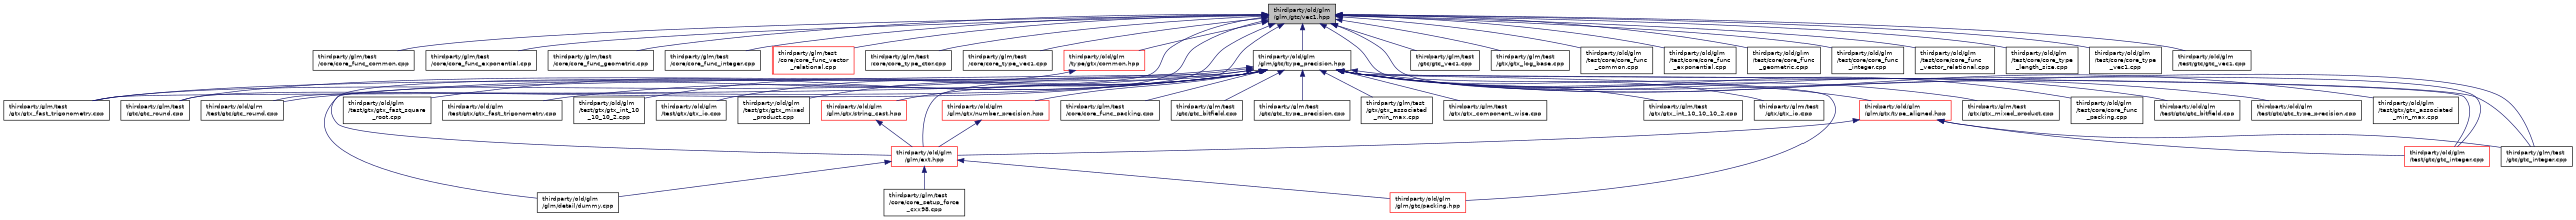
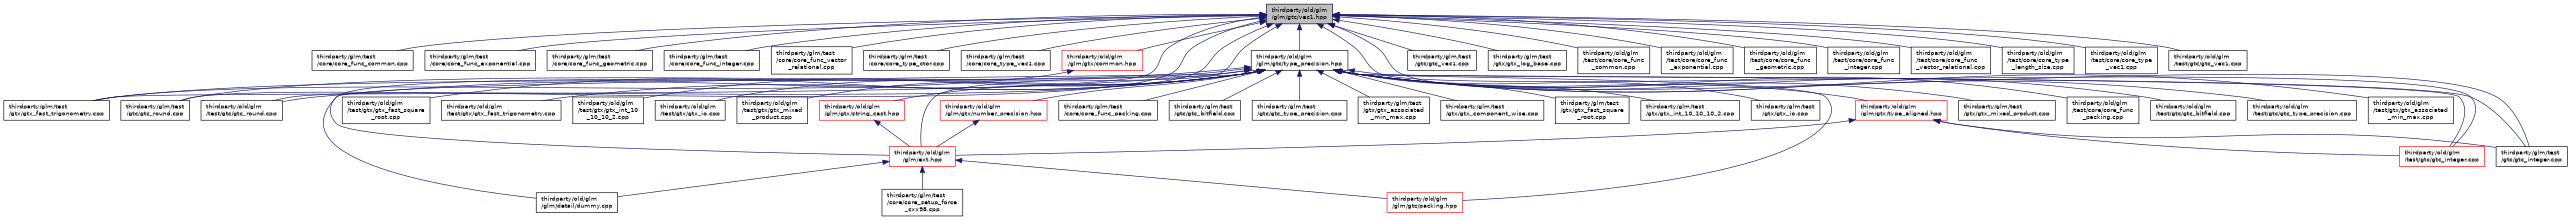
  digraph {
    node [color=black fillcolor=white fontname=Helvetica fontsize=10 shape=record style=filled]
    edge [color=midnightblue dir=back fontname=Helvetica fontsize=10 labelfontname=Helvetica labelfontsize=10 style=solid]
    n1 [fillcolor=grey75 fontcolor=black height=0.2 label="thirdparty/old/glm\l/glm/gtc/vec1.hpp" width=0.4]
    n2 [height=0.2 label="thirdparty/glm/test\l/core/core_func_common.cpp" width=0.4]
    n3 [height=0.2 label="thirdparty/glm/test\l/core/core_func_exponential.cpp" width=0.4]
    n4 [height=0.2 label="thirdparty/glm/test\l/core/core_func_geometric.cpp" width=0.4]
    n5 [height=0.2 label="thirdparty/glm/test\l/core/core_func_integer.cpp" width=0.4]
-   n6 [color=red height=0.2 label="thirdparty/glm/test\l/core/core_func_vector\l_relational.cpp" width=0.4]
+   n6 [height=0.2 label="thirdparty/glm/test\l/core/core_func_vector\l_relational.cpp" width=0.4]
    n7 [height=0.2 label="thirdparty/glm/test\l/core/core_type_ctor.cpp" width=0.4]
    n8 [height=0.2 label="thirdparty/glm/test\l/core/core_type_vec1.cpp" width=0.4]
    n9 [height=0.2 label="thirdparty/glm/test\l/gtc/gtc_integer.cpp" width=0.4]
    n10 [height=0.2 label="thirdparty/glm/test\l/gtc/gtc_round.cpp" width=0.4]
    n11 [height=0.2 label="thirdparty/glm/test\l/gtc/gtc_vec1.cpp" width=0.4]
    n12 [height=0.2 label="thirdparty/glm/test\l/gtx/gtx_fast_trigonometry.cpp" width=0.4]
    n13 [height=0.2 label="thirdparty/glm/test\l/gtx/gtx_log_base.cpp" width=0.4]
    n14 [height=0.2 label="thirdparty/old/glm\l/glm/gtc/type_precision.hpp" width=0.4]
    n15 [color=red height=0.2 label="thirdparty/old/glm\l/glm/ext.hpp" width=0.4]
    n16 [color=red height=0.2 label="thirdparty/old/glm\l/test/gtc/gtc_integer.cpp" width=0.4]
    n17 [height=0.2 label="thirdparty/old/glm\l/test/gtc/gtc_round.cpp" width=0.4]
-   n18 [color=red height=0.2 label="thirdparty/old/glm\l/type/gtx/common.hpp" width=0.4]
+   n18 [color=red height=0.2 label="thirdparty/old/glm\l/glm/gtx/common.hpp" width=0.4]
    n19 [height=0.2 label="thirdparty/old/glm\l/test/core/core_func\l_common.cpp" width=0.4]
    n20 [height=0.2 label="thirdparty/old/glm\l/test/core/core_func\l_exponential.cpp" width=0.4]
    n21 [height=0.2 label="thirdparty/old/glm\l/test/core/core_func\l_geometric.cpp" width=0.4]
    n22 [height=0.2 label="thirdparty/old/glm\l/test/core/core_func\l_integer.cpp" width=0.4]
    n23 [height=0.2 label="thirdparty/old/glm\l/test/core/core_func\l_vector_relational.cpp" width=0.4]
    n24 [height=0.2 label="thirdparty/old/glm\l/test/core/core_type\l_length_size.cpp" width=0.4]
    n25 [height=0.2 label="thirdparty/old/glm\l/test/core/core_type\l_vec1.cpp" width=0.4]
    n26 [height=0.2 label="thirdparty/old/glm\l/test/gtc/gtc_vec1.cpp" width=0.4]
    n27 [height=0.2 label="thirdparty/glm/test\l/core/core_func_packing.cpp" width=0.4]
    n28 [height=0.2 label="thirdparty/glm/test\l/gtc/gtc_bitfield.cpp" width=0.4]
    n29 [height=0.2 label="thirdparty/glm/test\l/gtc/gtc_type_precision.cpp" width=0.4]
    n30 [height=0.2 label="thirdparty/glm/test\l/gtx/gtx_associated\l_min_max.cpp" width=0.4]
    n31 [height=0.2 label="thirdparty/glm/test\l/gtx/gtx_component_wise.cpp" width=0.4]
+   n32 [height=0.2 label="thirdparty/glm/test\l/gtx/gtx_fast_square\l_root.cpp" width=0.4]
    n33 [height=0.2 label="thirdparty/glm/test\l/gtx/gtx_int_10_10_10_2.cpp" width=0.4]
    n34 [height=0.2 label="thirdparty/glm/test\l/gtx/gtx_io.cpp" width=0.4]
    n35 [height=0.2 label="thirdparty/glm/test\l/gtx/gtx_mixed_product.cpp" width=0.4]
    n36 [height=0.2 label="thirdparty/old/glm\l/glm/detail/dummy.cpp" width=0.4]
    n37 [color=red height=0.2 label="thirdparty/old/glm\l/glm/gtc/packing.hpp" width=0.4]
    n38 [color=red height=0.2 label="thirdparty/old/glm\l/glm/gtx/number_precision.hpp" width=0.4]
    n39 [color=red height=0.2 label="thirdparty/old/glm\l/glm/gtx/string_cast.hpp" width=0.4]
    n40 [color=red height=0.2 label="thirdparty/old/glm\l/glm/gtx/type_aligned.hpp" width=0.4]
    n41 [height=0.2 label="thirdparty/old/glm\l/test/core/core_func\l_packing.cpp" width=0.4]
    n42 [height=0.2 label="thirdparty/old/glm\l/test/gtc/gtc_bitfield.cpp" width=0.4]
    n43 [height=0.2 label="thirdparty/old/glm\l/test/gtc/gtc_type_precision.cpp" width=0.4]
    n44 [height=0.2 label="thirdparty/old/glm\l/test/gtx/gtx_associated\l_min_max.cpp" width=0.4]
    n45 [height=0.2 label="thirdparty/old/glm\l/test/gtx/gtx_fast_square\l_root.cpp" width=0.4]
    n46 [height=0.2 label="thirdparty/old/glm\l/test/gtx/gtx_fast_trigonometry.cpp" width=0.4]
    n47 [height=0.2 label="thirdparty/old/glm\l/test/gtx/gtx_int_10\l_10_10_2.cpp" width=0.4]
    n48 [height=0.2 label="thirdparty/old/glm\l/test/gtx/gtx_io.cpp" width=0.4]
    n49 [height=0.2 label="thirdparty/old/glm\l/test/gtx/gtx_mixed\l_product.cpp" width=0.4]
    n50 [height=0.2 label="thirdparty/glm/test\l/core/core_setup_force\l_cxx98.cpp" width=0.4]
    n1 -> n2
    n1 -> n3
    n1 -> n4
    n1 -> n5
    n1 -> n6
    n1 -> n7
    n1 -> n8
    n1 -> n9
    n1 -> n10
    n1 -> n11
    n1 -> n12
    n1 -> n13
    n1 -> n14
    n1 -> n15
    n1 -> n16
    n1 -> n17
    n1 -> n18
    n1 -> n19
    n1 -> n20
    n1 -> n21
    n1 -> n22
    n1 -> n23
    n1 -> n24
    n1 -> n25
    n1 -> n26
    n14 -> n9
    n14 -> n10
    n14 -> n12
    n14 -> n15
    n14 -> n16
    n14 -> n17
    n14 -> n27
    n14 -> n28
    n14 -> n29
    n14 -> n30
    n14 -> n31
+   n14 -> n32
    n14 -> n33
    n14 -> n34
    n14 -> n35
    n14 -> n36
    n14 -> n37
    n14 -> n38
    n14 -> n39
    n14 -> n40
    n14 -> n41
    n14 -> n42
    n14 -> n43
    n14 -> n44
    n14 -> n45
    n14 -> n46
    n14 -> n47
    n14 -> n48
    n14 -> n49
    n15 -> n36
    n15 -> n37
    n15 -> n50
    n18 -> n12
    n38 -> n15
    n39 -> n15
    n40 -> n9
    n40 -> n15
    n40 -> n16
  }
